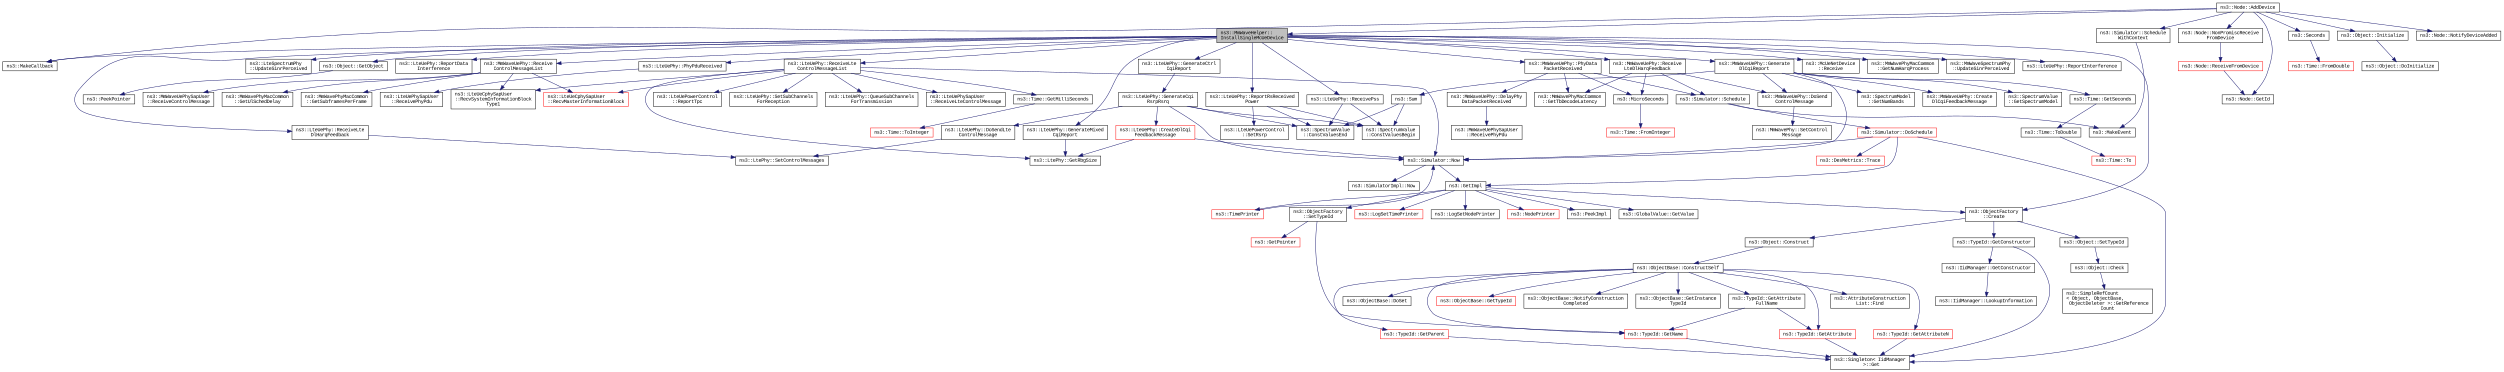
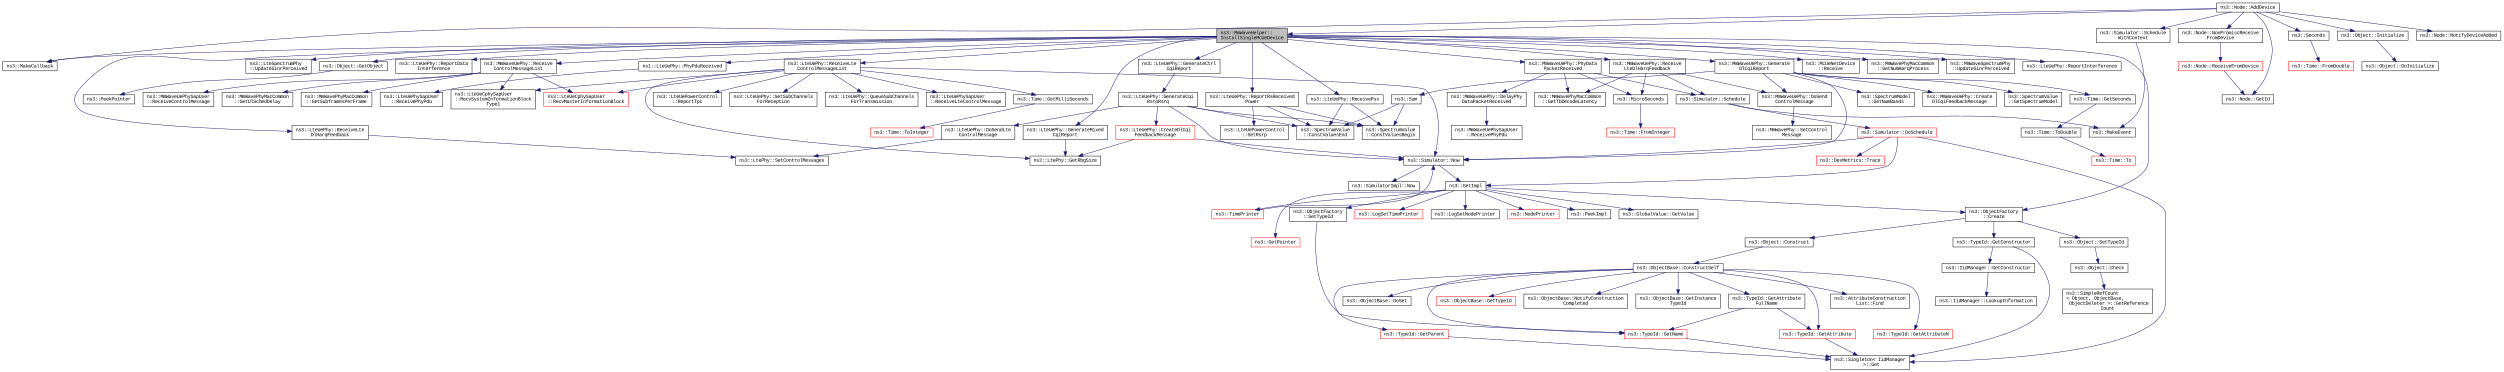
  digraph {
    fontname="Liberation Mono"
    rankdir=TB
    node [color=black fillcolor=white fontname="Liberation Mono" fontsize=10 shape=record style=filled]
    edge [color=midnightblue fontname="Liberation Mono" fontsize=10 labelfontname=Helvetica labelfontsize=10 style=solid]
    n1 [fillcolor=grey75 fontcolor=black height=0.2 label="ns3::MmWaveHelper::\lInstallSingleMcUeDevice" width=0.4]
    n2 [height=0.2 label="ns3::ObjectFactory\l::Create" width=0.4]
    n3 [height=0.2 label="ns3::MmWavePhyMacCommon\l::GetNumHarqProcess" width=0.4]
    n4 [height=0.2 label="ns3::MakeCallback" width=0.4]
    n5 [height=0.2 label="ns3::MmWaveUePhy::Generate\lDlCqiReport" width=0.4]
    n6 [height=0.2 label="ns3::MmWaveSpectrumPhy\l::UpdateSinrPerceived" width=0.4]
    n7 [height=0.2 label="ns3::MmWaveUePhy::Receive\lLteDlHarqFeedback" width=0.4]
    n8 [height=0.2 label="ns3::LteUePhy::ReportRsReceived\lPower" width=0.4]
    n9 [height=0.2 label="ns3::LteUePhy::ReportInterference" width=0.4]
    n10 [height=0.2 label="ns3::LteSpectrumPhy\l::UpdateSinrPerceived" width=0.4]
    n11 [height=0.2 label="ns3::LteUePhy::GenerateMixed\lCqiReport" width=0.4]
    n12 [height=0.2 label="ns3::LteUePhy::ReportData\lInterference" width=0.4]
    n13 [height=0.2 label="ns3::LteUePhy::GenerateCtrl\lCqiReport" width=0.4]
    n14 [height=0.2 label="ns3::Object::GetObject" width=0.4]
    n15 [height=0.2 label="ns3::MmWaveUePhy::PhyData\lPacketReceived" width=0.4]
    n16 [height=0.2 label="ns3::MmWaveUePhy::Receive\lControlMessageList" width=0.4]
-   n17 [height=0.2 label="ns3::LteUePhy::PhyPduReceived" width=0.4]
+   n17 [height=0.2 label="ns1::LteUePhy::PhyPduReceived" width=0.4]
    n18 [height=0.2 label="ns3::LteUePhy::ReceiveLte\lControlMessageList" width=0.4]
    n19 [height=0.2 label="ns3::LteUePhy::ReceivePss" width=0.4]
    n20 [height=0.2 label="ns3::LteUePhy::ReceiveLte\lDlHarqFeedback" width=0.4]
    n21 [height=0.2 label="ns3::McUeNetDevice\l::Receive" width=0.4]
    n22 [height=0.2 label="ns3::TypeId::GetConstructor" width=0.4]
    n23 [height=0.2 label="ns3::Object::SetTypeId" width=0.4]
    n24 [height=0.2 label="ns3::Object::Construct" width=0.4]
    n25 [height=0.2 label="ns3::Simulator::Now" width=0.4]
    n26 [height=0.2 label="ns3::MmWaveUePhy::Create\lDlCqiFeedbackMessage" width=0.4]
    n27 [height=0.2 label="ns3::Sum" width=0.4]
    n28 [height=0.2 label="ns3::SpectrumValue\l::GetSpectrumModel" width=0.4]
    n29 [height=0.2 label="ns3::SpectrumModel\l::GetNumBands" width=0.4]
    n30 [height=0.2 label="ns3::Time::GetSeconds" width=0.4]
    n31 [height=0.2 label="ns3::MmWaveUePhy::DoSend\lControlMessage" width=0.4]
    n32 [height=0.2 label="ns3::Simulator::Schedule" width=0.4]
    n33 [height=0.2 label="ns3::MicroSeconds" width=0.4]
    n34 [height=0.2 label="ns3::MmWavePhyMacCommon\l::GetTbDecodeLatency" width=0.4]
    n35 [height=0.2 label="ns3::SpectrumValue\l::ConstValuesBegin" width=0.4]
    n36 [height=0.2 label="ns3::SpectrumValue\l::ConstValuesEnd" width=0.4]
    n37 [height=0.2 label="ns3::LteUePowerControl\l::SetRsrp" width=0.4]
    n38 [height=0.2 label="ns3::LtePhy::GetRbgSize" width=0.4]
    n39 [height=0.2 label="ns3::LteUePhy::GenerateCqi\lRsrpRsrq" width=0.4]
    n40 [height=0.2 label="ns3::PeekPointer" width=0.4]
    n41 [height=0.2 label="ns3::MmWaveUePhy::DelayPhy\lDataPacketReceived" width=0.4]
    n42 [height=0.2 label="ns3::MmWavePhyMacCommon\l::GetUlSchedDelay" width=0.4]
    n43 [height=0.2 label="ns3::MmWavePhyMacCommon\l::GetSubframesPerFrame" width=0.4]
    n44 [height=0.2 label="ns3::MmWaveUePhySapUser\l::ReceiveControlMessage" width=0.4]
    n45 [color=red height=0.2 label="ns3::LteUeCphySapUser\l::RecvMasterInformationBlock" width=0.4]
    n46 [height=0.2 label="ns3::LteUeCphySapUser\l::RecvSystemInformationBlock\lType1" width=0.4]
    n47 [height=0.2 label="ns3::LteUePhySapUser\l::ReceivePhyPdu" width=0.4]
    n48 [height=0.2 label="ns3::LteUePowerControl\l::ReportTpc" width=0.4]
    n49 [height=0.2 label="ns3::LteUePhy::SetSubChannels\lForReception" width=0.4]
    n50 [height=0.2 label="ns3::LteUePhy::QueueSubChannels\lForTransmission" width=0.4]
    n51 [height=0.2 label="ns3::Time::GetMilliSeconds" width=0.4]
    n52 [height=0.2 label="ns3::LteUePhySapUser\l::ReceiveLteControlMessage" width=0.4]
    n53 [height=0.2 label="ns3::LtePhy::SetControlMessages" width=0.4]
    n54 [height=0.2 label="ns3::Node::AddDevice" width=0.4]
    n55 [height=0.2 label="ns3::Node::NonPromiscReceive\lFromDevice" width=0.4]
    n56 [height=0.2 label="ns3::Node::GetId" width=0.4]
    n57 [height=0.2 label="ns3::Simulator::Schedule\lWithContext" width=0.4]
    n58 [height=0.2 label="ns3::Seconds" width=0.4]
    n59 [height=0.2 label="ns3::Object::Initialize" width=0.4]
    n60 [height=0.2 label="ns3::Node::NotifyDeviceAdded" width=0.4]
    n61 [height=0.2 label="ns3::Singleton\< IidManager\l \>::Get" width=0.4]
    n62 [height=0.2 label="ns3::IidManager::GetConstructor" width=0.4]
    n63 [height=0.2 label="ns3::Object::Check" width=0.4]
    n64 [height=0.2 label="ns3::ObjectBase::ConstructSelf" width=0.4]
    n65 [height=0.2 label="ns3::IidManager::LookupInformation" width=0.4]
    n66 [height=0.2 label="ns3::SimpleRefCount\l\< Object, ObjectBase,\l ObjectDeleter \>::GetReference\lCount" width=0.4]
    n67 [height=0.2 label="ns3::ObjectBase::GetInstance\lTypeId" width=0.4]
    n68 [color=red height=0.2 label="ns3::TypeId::GetName" width=0.4]
    n69 [color=red height=0.2 label="ns3::TypeId::GetAttributeN" width=0.4]
    n70 [color=red height=0.2 label="ns3::TypeId::GetAttribute" width=0.4]
    n71 [height=0.2 label="ns3::AttributeConstruction\lList::Find" width=0.4]
    n72 [height=0.2 label="ns3::ObjectBase::DoSet" width=0.4]
    n73 [height=0.2 label="ns3::TypeId::GetAttribute\lFullName" width=0.4]
    n74 [color=red height=0.2 label="ns3::TypeId::GetParent" width=0.4]
    n75 [color=red height=0.2 label="ns3::ObjectBase::GetTypeId" width=0.4]
    n76 [height=0.2 label="ns3::ObjectBase::NotifyConstruction\lCompleted" width=0.4]
    n77 [height=0.2 label="ns3::GetImpl" width=0.4]
    n78 [height=0.2 label="ns3::SimulatorImpl::Now" width=0.4]
    n79 [height=0.2 label="ns3::Time::ToDouble" width=0.4]
    n80 [height=0.2 label="ns3::MmWavePhy::SetControl\lMessage" width=0.4]
    n81 [height=0.2 label="ns3::PeekImpl" width=0.4]
    n82 [height=0.2 label="ns3::GlobalValue::GetValue" width=0.4]
    n83 [height=0.2 label="ns3::ObjectFactory\l::SetTypeId" width=0.4]
    n84 [color=red height=0.2 label="ns3::GetPointer" width=0.4]
    n85 [color=red height=0.2 label="ns3::LogSetTimePrinter" width=0.4]
    n86 [color=red height=0.2 label="ns3::TimePrinter" width=0.4]
    n87 [height=0.2 label="ns3::LogSetNodePrinter" width=0.4]
    n88 [color=red height=0.2 label="ns3::NodePrinter" width=0.4]
    n89 [color=red height=0.2 label="ns3::Time::To" width=0.4]
    n90 [color=red height=0.2 label="ns3::Simulator::DoSchedule" width=0.4]
    n91 [height=0.2 label="ns3::MakeEvent" width=0.4]
    n92 [color=red height=0.2 label="ns3::Time::FromInteger" width=0.4]
    n93 [color=red height=0.2 label="ns3::DesMetrics::Trace" width=0.4]
    n94 [color=red height=0.2 label="ns3::LteUePhy::CreateDlCqi\lFeedbackMessage" width=0.4]
    n95 [height=0.2 label="ns3::LteUePhy::DoSendLte\lControlMessage" width=0.4]
    n96 [height=0.2 label="ns3::MmWaveUePhySapUser\l::ReceivePhyPdu" width=0.4]
    n97 [color=red height=0.2 label="ns3::Time::ToInteger" width=0.4]
    n98 [color=red height=0.2 label="ns3::Node::ReceiveFromDevice" width=0.4]
    n99 [color=red height=0.2 label="ns3::Time::FromDouble" width=0.4]
    n100 [height=0.2 label="ns3::Object::DoInitialize" width=0.4]
    n1 -> n2
    n1 -> n3
    n1 -> n4
    n1 -> n5
    n1 -> n6
    n1 -> n7
    n1 -> n8
    n1 -> n9
    n1 -> n10
    n1 -> n11
    n1 -> n12
    n1 -> n13
    n1 -> n14
    n1 -> n15
    n1 -> n16
    n1 -> n17
    n1 -> n18
    n1 -> n19
    n1 -> n20
    n1 -> n21
    n2 -> n22
    n2 -> n23
    n2 -> n24
    n5 -> n25
    n5 -> n26
    n5 -> n27
    n5 -> n28
    n5 -> n29
    n5 -> n30
    n5 -> n31
    n7 -> n31
    n7 -> n32
    n7 -> n33
    n7 -> n34
    n8 -> n35
    n8 -> n36
    n8 -> n37
    n11 -> n38
    n13 -> n39
    n14 -> n40
    n15 -> n32
    n15 -> n33
    n15 -> n34
    n15 -> n41
    n16 -> n42
    n16 -> n43
    n16 -> n44
    n16 -> n45
    n16 -> n46
    n17 -> n47
    n18 -> n25
    n18 -> n38
    n18 -> n45
    n18 -> n46
    n18 -> n48
    n18 -> n49
    n18 -> n50
    n18 -> n51
    n18 -> n52
    n19 -> n35
    n19 -> n36
    n20 -> n53
    n22 -> n61
    n22 -> n62
    n23 -> n63
    n24 -> n64
    n25 -> n77
    n25 -> n78
    n27 -> n35
    n27 -> n36
    n30 -> n79
    n31 -> n80
    n32 -> n90
    n32 -> n91
    n33 -> n92
    n39 -> n25
    n39 -> n35
    n39 -> n36
    n39 -> n94
    n39 -> n95
    n41 -> n96
    n51 -> n97
    n54 -> n1
    n54 -> n4
    n54 -> n55
    n54 -> n56
    n54 -> n57
    n54 -> n58
    n54 -> n59
    n54 -> n60
    n55 -> n98
    n57 -> n91
    n58 -> n99
    n59 -> n100
    n62 -> n65
    n63 -> n66
    n64 -> n67
    n64 -> n68
    n64 -> n69
    n64 -> n70
    n64 -> n71
    n64 -> n72
    n64 -> n73
    n64 -> n74
    n64 -> n75
    n64 -> n76
    n68 -> n61
-   n69 -> n61
    n70 -> n61
    n73 -> n68
    n73 -> n70
    n74 -> n61
    n77 -> n2
    n77 -> n81
    n77 -> n82
    n77 -> n83
-   n83 -> n84
+   n77 -> n84
    n77 -> n85
    n77 -> n86
    n77 -> n87
    n77 -> n88
    n79 -> n89
    n83 -> n68
    n86 -> n25
    n90 -> n25
    n90 -> n61
    n90 -> n77
    n90 -> n93
    n94 -> n25
    n94 -> n38
    n95 -> n53
    n98 -> n56
  }
